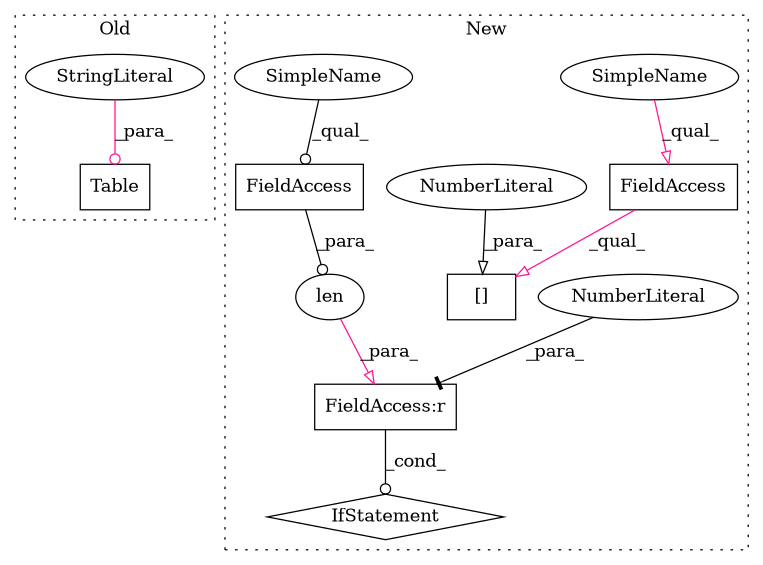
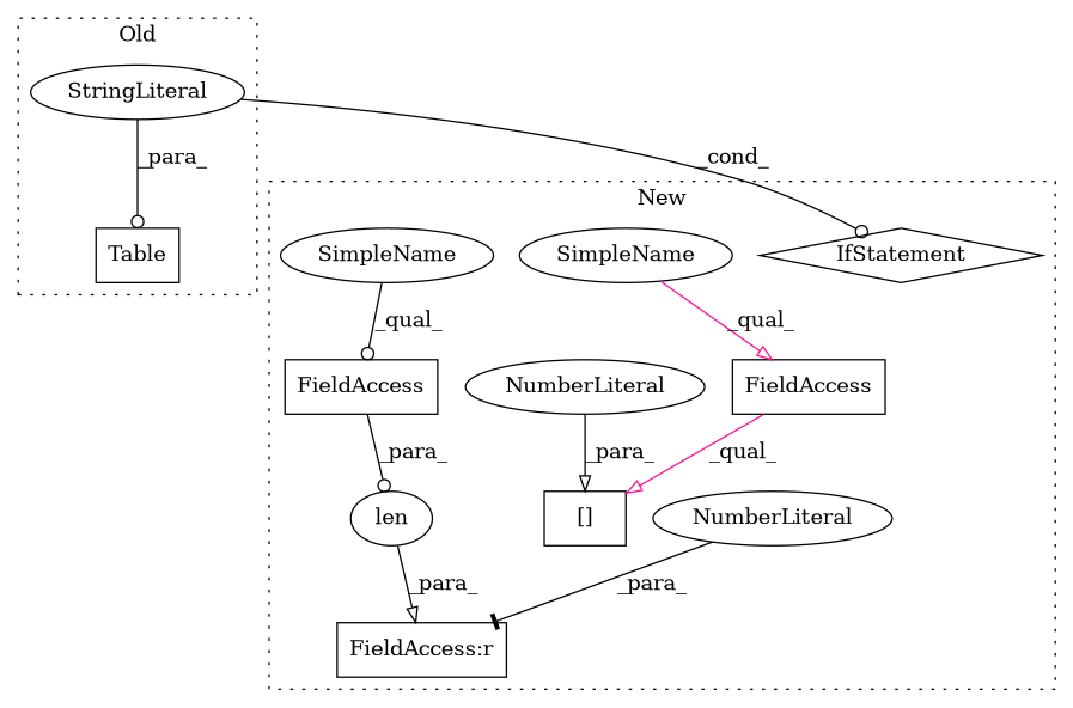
  digraph {
    fontname="DejaVu Serif"
    node [a=32 fontname="DejaVu Serif" l=3 s=1043 shape=ellipse]
    edge [arrowhead=odot color=black fontname="DejaVu Serif"]
    n1 [l="6,1" label=Table s="6448,6463" shape=box]
    n2 [a=45 l=9 label=StringLiteral s=6454]
    n3 [l="4,1" label=len s="1039,1051"]
    n4 [a=27 label="FieldAccess:r" s=1052 shape=box]
    n5 [a=22 l=8 label=FieldAccess shape=box]
    n6 [a=22 l=8 label=FieldAccess s=1060 shape=box]
    n7 [a=25 label=IfStatement s=1057 shape=diamond]
    n8 [a=34 l=1 label=NumberLiteral s=1055]
    n9 [a=2 l="9,1" label="[]" s="1060,1070" shape=box]
    n10 [a=34 l=1 label=NumberLiteral s=1069]
    n11 [a=42 label=SimpleName]
    n12 [a=42 label=SimpleName s=1060]
    subgraph cluster_1 {
      label=Old
      style=dotted
      n1
      n2
    }
    subgraph cluster_2 {
      label=New
      style=dotted
      n3
      n4
      n5
      n6
      n7
      n8
      n9
      n10
      n11
      n12
    }
-   n2 -> n1 [color=deeppink label=_para_]
-   n3 -> n4 [arrowhead=onormal color=deeppink label=_para_]
-   n4 -> n7 [label=_cond_]
+   n2 -> n1 [label=_para_]
+   n3 -> n4 [arrowhead=onormal label=_para_]
+   n2 -> n7 [label=_cond_]
    n5 -> n3 [label=_para_]
    n6 -> n9 [arrowhead=onormal color=deeppink label=_qual_]
    n8 -> n4 [arrowhead=tee label=_para_]
    n10 -> n9 [arrowhead=onormal label=_para_]
    n11 -> n5 [label=_qual_]
    n12 -> n6 [arrowhead=onormal color=deeppink label=_qual_]
  }
